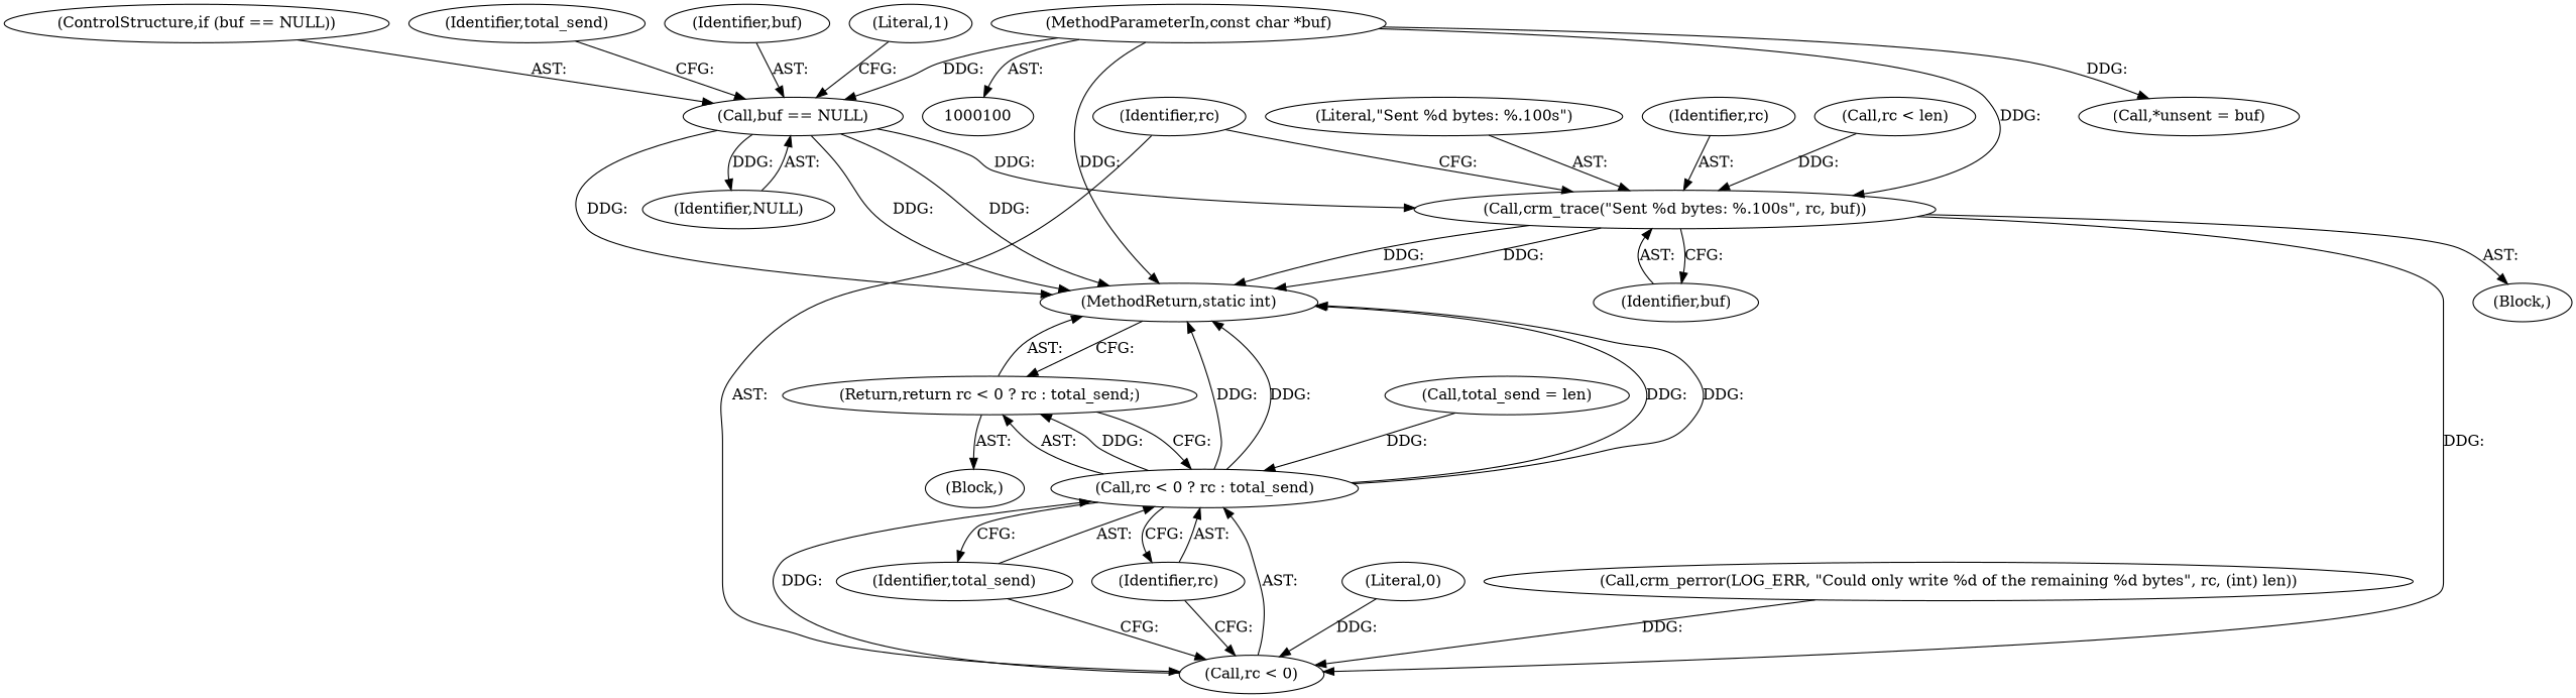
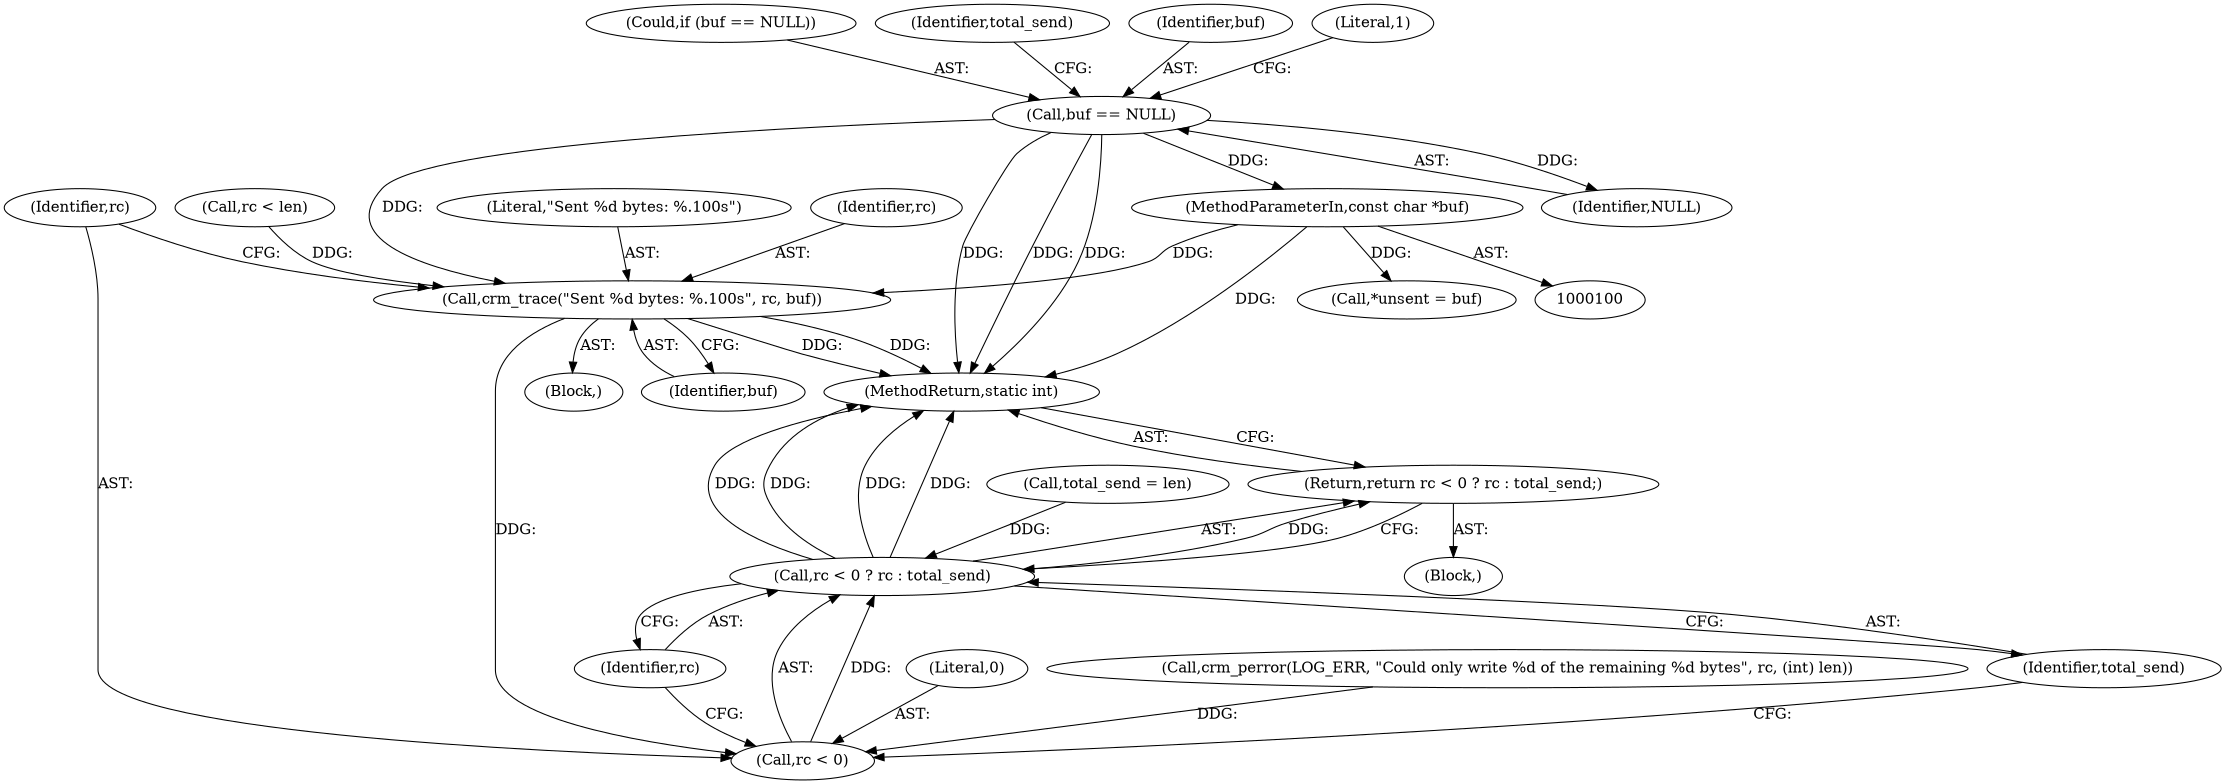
  digraph {
    fontname="DejaVu Serif"
    node [fontname="DejaVu Serif"]
    edge [fontname="DejaVu Serif"]
    n1 [label="(Call,buf == NULL)"]
    n2 [label="(Call,crm_trace(\"Sent %d bytes: %.100s\", rc, buf))"]
    n3 [label="(Identifier,NULL)"]
    n4 [label="(MethodReturn,static int)"]
    n5 [label="(Call,rc < 0)"]
    n6 [label="(Block,)"]
    n7 [label="(Identifier,buf)"]
-   n8 [label="(ControlStructure,if (buf == NULL))"]
+   n8 [label="(Could,if (buf == NULL))"]
    n9 [label="(Return,return rc < 0 ? rc : total_send;)"]
    n10 [label="(MethodParameterIn,const char *buf)"]
    n11 [label="(Call,*unsent = buf)"]
    1000100
    n13 [label="(Call,rc < 0 ? rc : total_send)"]
    n14 [label="(Identifier,total_send)"]
    n15 [label="(Identifier,rc)"]
    n16 [label="(Literal,0)"]
    n17 [label="(Block,)"]
    n18 [label="(Identifier,total_send)"]
    n19 [label="(Call,crm_perror(LOG_ERR, \"Could only write %d of the remaining %d bytes\", rc, (int) len))"]
    n20 [label="(Call,total_send = len)"]
    n21 [label="(Identifier,buf)"]
    n22 [label="(Identifier,rc)"]
    n23 [label="(Literal,\"Sent %d bytes: %.100s\")"]
    n24 [label="(Identifier,rc)"]
    n25 [label="(Call,rc < len)"]
    n26 [label="(Literal,1)"]
    n1 -> n2 [label="DDG: "]
    n1 -> n3 [label="DDG: "]
    n1 -> n4 [label="DDG: "]
    n1 -> n4 [label="DDG: "]
    n1 -> n4 [label="DDG: "]
    n2 -> n4 [label="DDG: "]
    n2 -> n4 [label="DDG: "]
    n2 -> n5 [label="DDG: "]
    n2 -> n6 [label="AST: "]
    n2 -> n7 [label="CFG: "]
    n3 -> n1 [label="AST: "]
    n4 -> n9 [label="CFG: "]
    n5 -> n13 [label="AST: "]
    n5 -> n13 [label="DDG: "]
    n7 -> n2 [label="AST: "]
    n8 -> n1 [label="AST: "]
    n9 -> n4 [label="AST: "]
    n9 -> n13 [label="CFG: "]
    n9 -> n17 [label="AST: "]
-   n10 -> n1 [label="DDG: "]
+   n1 -> n10 [label="DDG: "]
    n10 -> n2 [label="DDG: "]
    n10 -> n4 [label="DDG: "]
    n10 -> n11 [label="DDG: "]
    n10 -> 1000100 [label="AST: "]
    n13 -> n4 [label="DDG: "]
    n13 -> n4 [label="DDG: "]
    n13 -> n4 [label="DDG: "]
    n13 -> n4 [label="DDG: "]
    n13 -> n9 [label="AST: "]
    n13 -> n9 [label="DDG: "]
    n13 -> n14 [label="CFG: "]
    n13 -> n15 [label="CFG: "]
    n14 -> n5 [label="CFG: "]
    n14 -> n13 [label="AST: "]
    n15 -> n5 [label="CFG: "]
    n15 -> n13 [label="AST: "]
-   n16 -> n5 [label="DDG: "]
+   n16 -> n5 [label="AST: "]
    n18 -> n1 [label="CFG: "]
    n19 -> n5 [label="DDG: "]
    n20 -> n13 [label="DDG: "]
    n21 -> n1 [label="AST: "]
    n22 -> n2 [label="CFG: "]
    n22 -> n5 [label="AST: "]
    n23 -> n2 [label="AST: "]
    n24 -> n2 [label="AST: "]
    n25 -> n2 [label="DDG: "]
    n26 -> n1 [label="CFG: "]
  }
